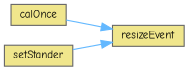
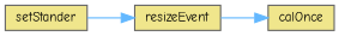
  digraph {
    fontname="Comic Neue"
    rankdir=RL
    node [color=grey40 fillcolor=khaki fontname="Comic Neue" fontsize=10 shape=box style=filled]
    edge [color=steelblue1 dir=back fontname="Comic Neue" fontsize=10 labelfontname=Helvetica labelfontsize=10 style=solid]
    n1 [color=gray40 fontcolor=black height=0.2 label=calOnce width=0.4]
    n2 [height=0.2 label=resizeEvent width=0.4]
    n3 [height=0.2 label=setStander width=0.4]
-   n2 -> n1
+   n1 -> n2
    n2 -> n3
  }
